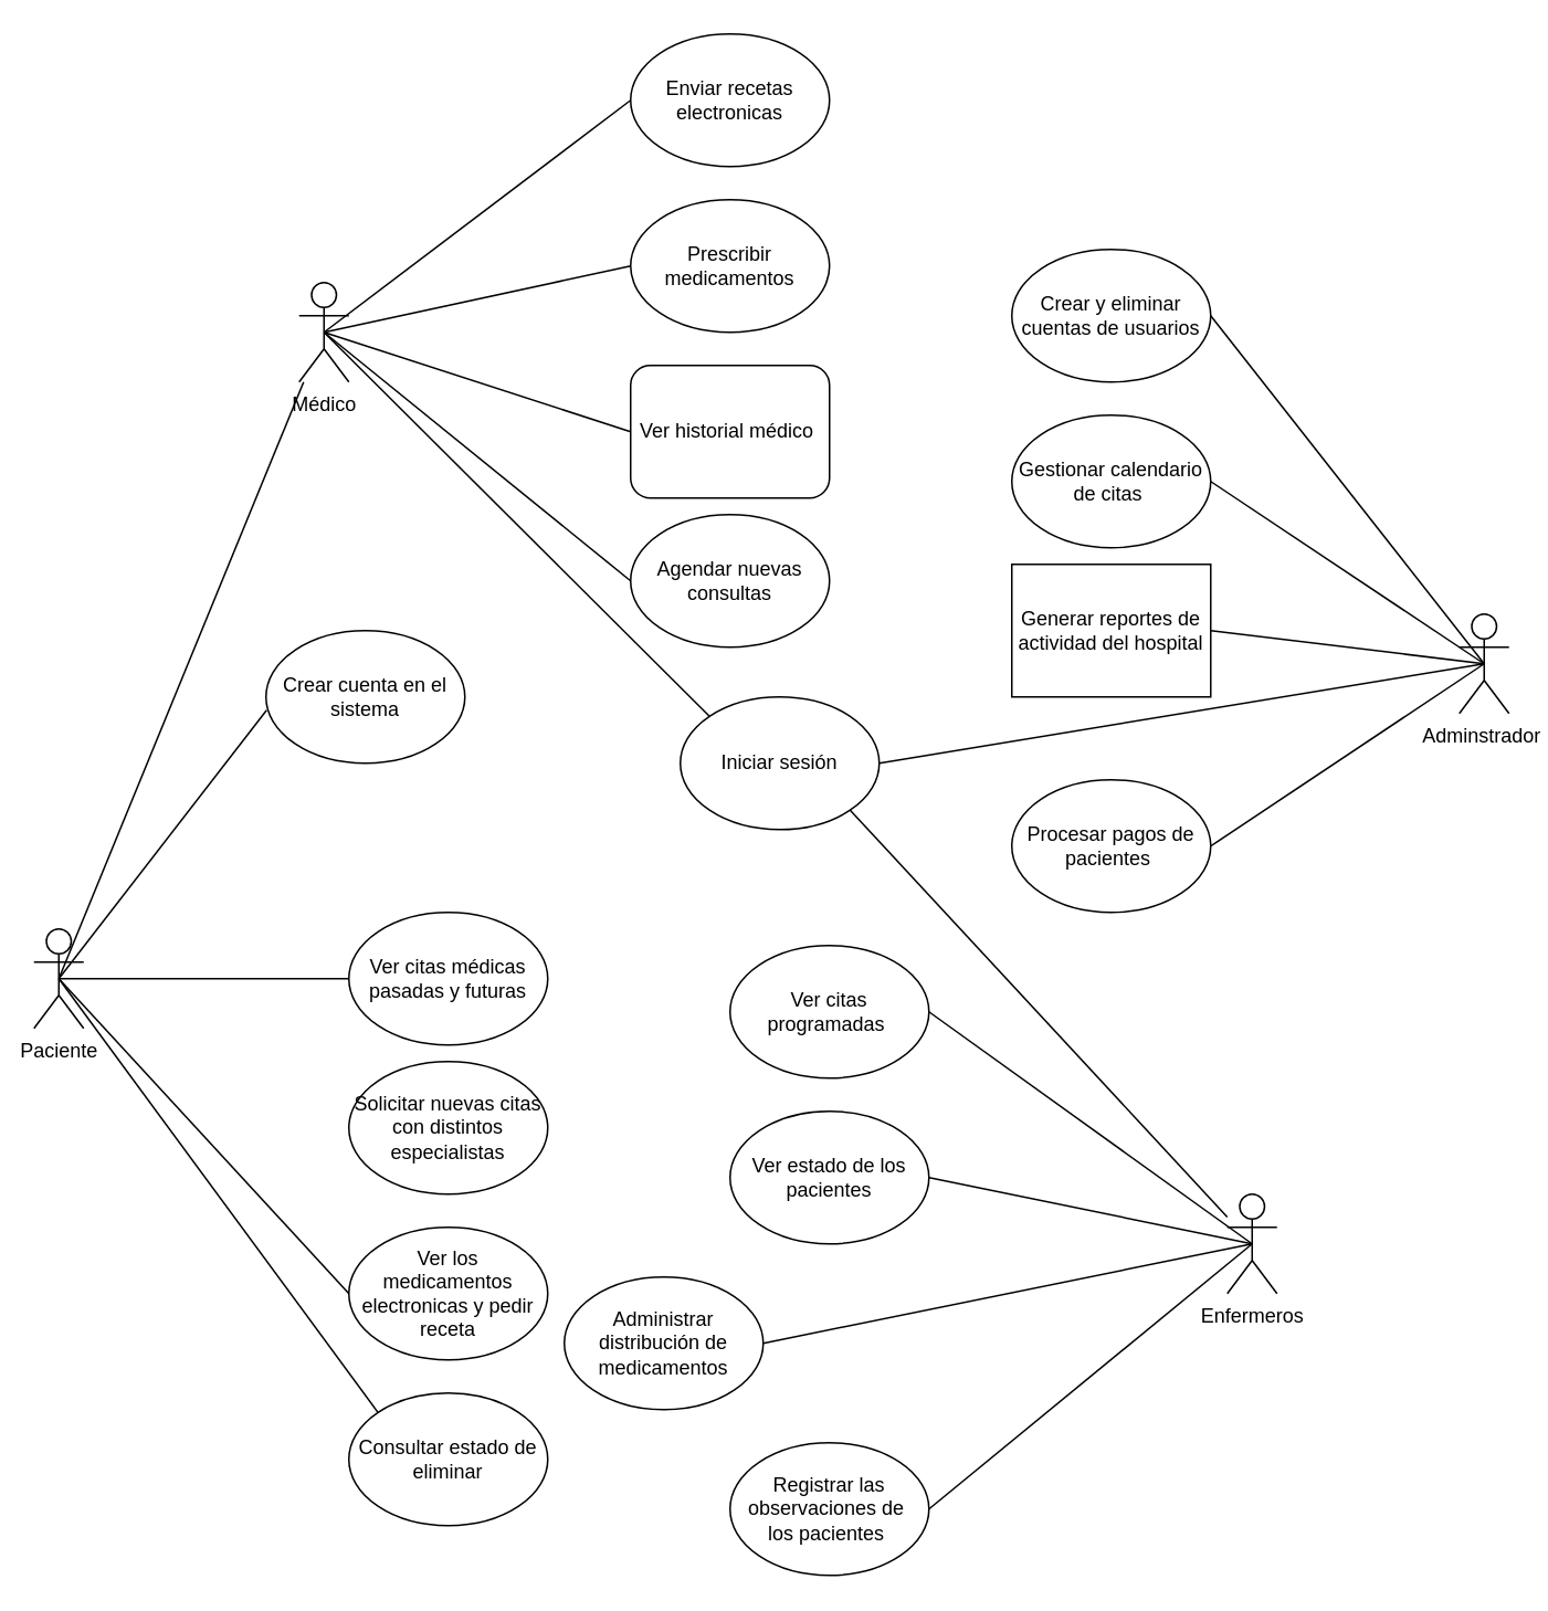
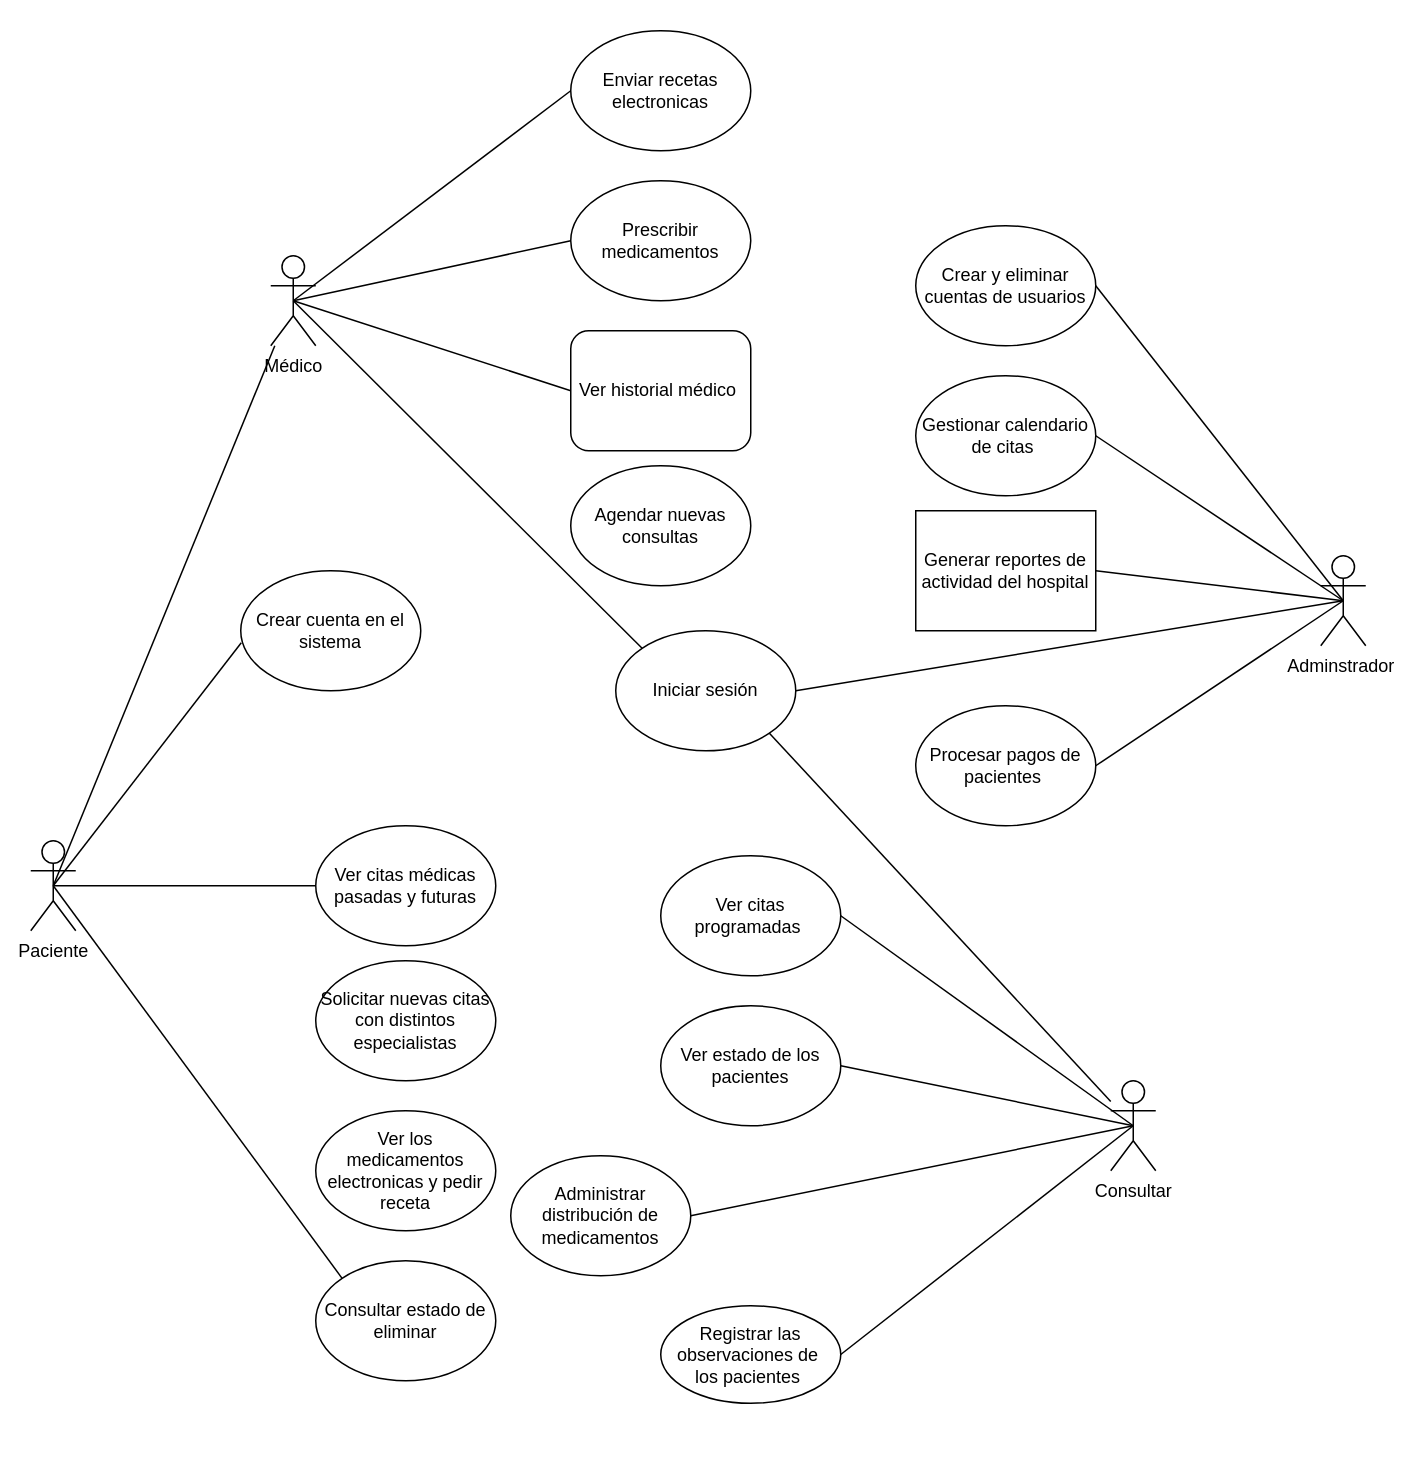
  <mxCell id="0" />
  <mxCell id="1" parent="0" />
  <mxCell id="2" value="Paciente" style="shape=umlActor;verticalLabelPosition=bottom;verticalAlign=top;html=1;outlineConnect=0;" vertex="1" parent="1"><mxGeometry x="20" y="560" width="30" height="60" as="geometry" /></mxCell>
- <mxCell id="3" value="Enfermeros" style="shape=umlActor;verticalLabelPosition=bottom;verticalAlign=top;html=1;outlineConnect=0;" vertex="1" parent="1"><mxGeometry x="740" y="720" width="30" height="60" as="geometry" /></mxCell>
+ <mxCell id="3" value="Consultar" style="shape=umlActor;verticalLabelPosition=bottom;verticalAlign=top;html=1;outlineConnect=0;" vertex="1" parent="1"><mxGeometry x="740" y="720" width="30" height="60" as="geometry" /></mxCell>
  <mxCell id="4" value="Médico" style="shape=umlActor;verticalLabelPosition=bottom;verticalAlign=top;html=1;outlineConnect=0;" vertex="1" parent="1"><mxGeometry y="170" width="30" height="60" as="geometry" x="180" /></mxCell>
  <mxCell id="5" value="Crear cuenta en el sistema" style="ellipse;whiteSpace=wrap;html=1;" vertex="1" parent="1"><mxGeometry x="160" y="380" width="120" height="80" as="geometry" /></mxCell>
  <mxCell id="6" value="Ver citas médicas pasadas y futuras" style="ellipse;whiteSpace=wrap;html=1;" vertex="1" parent="1"><mxGeometry x="210" y="550" width="120" height="80" as="geometry" /></mxCell>
  <mxCell id="7" value="Solicitar nuevas citas con distintos especialistas" style="ellipse;whiteSpace=wrap;html=1;" vertex="1" parent="1"><mxGeometry x="210" y="640" width="120" height="80" as="geometry" /></mxCell>
  <mxCell id="8" value="Ver los medicamentos electronicas y pedir receta" style="ellipse;whiteSpace=wrap;html=1;" vertex="1" parent="1"><mxGeometry x="210" y="740" width="120" height="80" as="geometry" /></mxCell>
  <mxCell id="9" value="Consultar estado de eliminar" style="ellipse;whiteSpace=wrap;html=1;" vertex="1" parent="1"><mxGeometry x="210" y="840" width="120" height="80" as="geometry" /></mxCell>
  <mxCell id="10" value="Iniciar sesión" style="ellipse;whiteSpace=wrap;html=1;" vertex="1" parent="1"><mxGeometry x="410" y="420" width="120" height="80" as="geometry" /></mxCell>
  <mxCell id="11" value="Agendar nuevas consultas" style="ellipse;whiteSpace=wrap;html=1;" vertex="1" parent="1"><mxGeometry x="380" y="310" width="120" height="80" as="geometry" /></mxCell>
  <mxCell id="12" value="Ver historial médico&amp;nbsp;" style="whiteSpace=wrap;html=1;rounded=1;" vertex="1" parent="1"><mxGeometry x="380" y="220" width="120" height="80" as="geometry" /></mxCell>
  <mxCell id="13" value="Prescribir medicamentos" style="ellipse;whiteSpace=wrap;html=1;" vertex="1" parent="1"><mxGeometry x="380" y="120" width="120" height="80" as="geometry" /></mxCell>
  <mxCell id="14" value="Enviar recetas electronicas" style="ellipse;whiteSpace=wrap;html=1;" vertex="1" parent="1"><mxGeometry x="380" y="20" width="120" height="80" as="geometry" /></mxCell>
  <mxCell id="15" value="Ver citas programadas&amp;nbsp;" style="ellipse;whiteSpace=wrap;html=1;" vertex="1" parent="1"><mxGeometry x="440" y="570" width="120" height="80" as="geometry" /></mxCell>
  <mxCell id="16" value="Ver estado de los pacientes" style="ellipse;whiteSpace=wrap;html=1;" vertex="1" parent="1"><mxGeometry x="440" y="670" width="120" height="80" as="geometry" /></mxCell>
  <mxCell id="17" value="Administrar distribución de medicamentos" style="ellipse;whiteSpace=wrap;html=1;" vertex="1" parent="1"><mxGeometry x="340" y="770" width="120" height="80" as="geometry" /></mxCell>
- <mxCell id="18" value="Registrar las observaciones de&amp;nbsp;&lt;div&gt;los pacientes&amp;nbsp;&lt;/div&gt;" style="ellipse;whiteSpace=wrap;html=1;" vertex="1" parent="1"><mxGeometry x="440" y="870" width="120" height="80" as="geometry" /></mxCell>
+ <mxCell id="18" value="Registrar las observaciones de&amp;nbsp;&lt;div&gt;los pacientes&amp;nbsp;&lt;/div&gt;" style="ellipse;whiteSpace=wrap;html=1;" vertex="1" parent="1"><mxGeometry x="440" y="870" width="120" height="65" as="geometry" /></mxCell>
  <mxCell id="19" value="Adminstrador&amp;nbsp;" style="shape=umlActor;verticalLabelPosition=bottom;verticalAlign=top;html=1;outlineConnect=0;" vertex="1" parent="1"><mxGeometry x="880" y="370" width="30" height="60" as="geometry" /></mxCell>
  <mxCell id="20" value="Crear y eliminar cuentas de usuarios" style="ellipse;whiteSpace=wrap;html=1;" vertex="1" parent="1"><mxGeometry x="610" y="150" width="120" height="80" as="geometry" /></mxCell>
  <mxCell id="21" value="Gestionar calendario de citas&amp;nbsp;" style="ellipse;whiteSpace=wrap;html=1;" vertex="1" parent="1"><mxGeometry x="610" y="250" width="120" height="80" as="geometry" /></mxCell>
  <mxCell id="22" value="Generar reportes de actividad del hospital" style="whiteSpace=wrap;html=1;rounded=0;" vertex="1" parent="1"><mxGeometry x="610" y="340" width="120" height="80" as="geometry" /></mxCell>
  <mxCell id="23" value="Procesar pagos de pacientes&amp;nbsp;" style="ellipse;whiteSpace=wrap;html=1;" vertex="1" parent="1"><mxGeometry x="610" y="470" width="120" height="80" as="geometry" /></mxCell>
  <mxCell id="24" value="" style="endArrow=none;html=1;rounded=0;exitX=0.5;exitY=0.5;exitDx=0;exitDy=0;exitPerimeter=0;entryX=0.003;entryY=0.6;entryDx=0;entryDy=0;entryPerimeter=0;" edge="1" parent="1" source="2" target="5"><mxGeometry width="50" height="50" relative="1" as="geometry"><mxPoint y="600" as="sourcePoint" x="180" /><mxPoint x="230" y="550" as="targetPoint" /></mxGeometry></mxCell>
  <mxCell id="25" value="" style="endArrow=none;html=1;rounded=0;exitX=0.5;exitY=0.5;exitDx=0;exitDy=0;exitPerimeter=0;entryX=0;entryY=0.5;entryDx=0;entryDy=0;" edge="1" parent="1" source="2" target="6"><mxGeometry width="50" height="50" relative="1" as="geometry"><mxPoint y="600" as="sourcePoint" x="180" /><mxPoint x="230" y="550" as="targetPoint" /></mxGeometry></mxCell>
- <mxCell id="26" value="" style="endArrow=none;html=1;rounded=0;entryX=0;entryY=0.5;entryDx=0;entryDy=0;exitX=0.5;exitY=0.5;exitDx=0;exitDy=0;exitPerimeter=0;" edge="1" parent="1" source="2" target="8"><mxGeometry width="50" height="50" relative="1" as="geometry"><mxPoint y="600" as="sourcePoint" x="180" /><mxPoint x="230" y="550" as="targetPoint" /></mxGeometry></mxCell>
  <mxCell id="27" value="" style="endArrow=none;html=1;rounded=0;exitX=0;exitY=0;exitDx=0;exitDy=0;entryX=0.5;entryY=0.5;entryDx=0;entryDy=0;entryPerimeter=0;" edge="1" parent="1" source="9" target="2"><mxGeometry width="50" height="50" relative="1" as="geometry"><mxPoint y="740" as="sourcePoint" x="180" /><mxPoint x="230" y="690" as="targetPoint" /></mxGeometry></mxCell>
  <mxCell id="28" value="" style="endArrow=none;html=1;rounded=0;entryX=0.5;entryY=0.5;entryDx=0;entryDy=0;entryPerimeter=0;exitX=1;exitY=0.5;exitDx=0;exitDy=0;" edge="1" parent="1" source="15" target="3"><mxGeometry width="50" height="50" relative="1" as="geometry"><mxPoint x="620" y="780" as="sourcePoint" /><mxPoint x="670" y="730" as="targetPoint" /></mxGeometry></mxCell>
  <mxCell id="29" value="" style="endArrow=none;html=1;rounded=0;entryX=0.5;entryY=0.5;entryDx=0;entryDy=0;entryPerimeter=0;exitX=1;exitY=0.5;exitDx=0;exitDy=0;" edge="1" parent="1" source="16" target="3"><mxGeometry width="50" height="50" relative="1" as="geometry"><mxPoint x="620" y="780" as="sourcePoint" /><mxPoint x="670" y="730" as="targetPoint" /></mxGeometry></mxCell>
  <mxCell id="30" value="" style="endArrow=none;html=1;rounded=0;entryX=0.5;entryY=0.5;entryDx=0;entryDy=0;entryPerimeter=0;exitX=1;exitY=0.5;exitDx=0;exitDy=0;" edge="1" parent="1" source="17" target="3"><mxGeometry width="50" height="50" relative="1" as="geometry"><mxPoint x="620" y="780" as="sourcePoint" /><mxPoint x="670" y="730" as="targetPoint" /></mxGeometry></mxCell>
  <mxCell id="31" value="" style="endArrow=none;html=1;rounded=0;entryX=0.5;entryY=0.5;entryDx=0;entryDy=0;entryPerimeter=0;exitX=1;exitY=0.5;exitDx=0;exitDy=0;" edge="1" parent="1" source="18" target="3"><mxGeometry width="50" height="50" relative="1" as="geometry"><mxPoint x="620" y="780" as="sourcePoint" /><mxPoint x="670" y="730" as="targetPoint" /></mxGeometry></mxCell>
  <mxCell id="32" value="" style="endArrow=none;html=1;rounded=0;entryX=1;entryY=0.5;entryDx=0;entryDy=0;exitX=0.5;exitY=0.5;exitDx=0;exitDy=0;exitPerimeter=0;" edge="1" parent="1" source="19" target="20"><mxGeometry width="50" height="50" relative="1" as="geometry"><mxPoint x="680" y="350" as="sourcePoint" /><mxPoint x="730" y="300" as="targetPoint" /></mxGeometry></mxCell>
  <mxCell id="33" value="" style="endArrow=none;html=1;rounded=0;entryX=0.5;entryY=0.5;entryDx=0;entryDy=0;entryPerimeter=0;exitX=1;exitY=0.5;exitDx=0;exitDy=0;" edge="1" parent="1" source="21" target="19"><mxGeometry width="50" height="50" relative="1" as="geometry"><mxPoint x="680" y="350" as="sourcePoint" /><mxPoint x="730" y="300" as="targetPoint" /></mxGeometry></mxCell>
  <mxCell id="34" value="" style="endArrow=none;html=1;rounded=0;entryX=0.5;entryY=0.5;entryDx=0;entryDy=0;entryPerimeter=0;exitX=1;exitY=0.5;exitDx=0;exitDy=0;" edge="1" parent="1" source="22" target="19"><mxGeometry width="50" height="50" relative="1" as="geometry"><mxPoint x="680" y="350" as="sourcePoint" /><mxPoint x="730" y="300" as="targetPoint" /></mxGeometry></mxCell>
  <mxCell id="35" value="" style="endArrow=none;html=1;rounded=0;entryX=0.5;entryY=0.5;entryDx=0;entryDy=0;entryPerimeter=0;exitX=1;exitY=0.5;exitDx=0;exitDy=0;" edge="1" parent="1" source="23" target="19"><mxGeometry width="50" height="50" relative="1" as="geometry"><mxPoint x="680" y="350" as="sourcePoint" /><mxPoint x="730" y="300" as="targetPoint" /></mxGeometry></mxCell>
  <mxCell id="36" value="" style="endArrow=none;html=1;rounded=0;entryX=0;entryY=0.5;entryDx=0;entryDy=0;exitX=0.5;exitY=0.5;exitDx=0;exitDy=0;exitPerimeter=0;" edge="1" parent="1" source="4" target="14"><mxGeometry width="50" height="50" relative="1" as="geometry"><mxPoint x="340" y="280" as="sourcePoint" /><mxPoint x="390" y="230" as="targetPoint" /></mxGeometry></mxCell>
  <mxCell id="37" value="" style="endArrow=none;html=1;rounded=0;entryX=0;entryY=0.5;entryDx=0;entryDy=0;exitX=0.5;exitY=0.5;exitDx=0;exitDy=0;exitPerimeter=0;" edge="1" parent="1" source="4" target="13"><mxGeometry width="50" height="50" relative="1" as="geometry"><mxPoint x="340" y="280" as="sourcePoint" /><mxPoint x="380" y="220" as="targetPoint" /></mxGeometry></mxCell>
  <mxCell id="38" value="" style="endArrow=none;html=1;rounded=0;entryX=0;entryY=0.5;entryDx=0;entryDy=0;exitX=0.5;exitY=0.5;exitDx=0;exitDy=0;exitPerimeter=0;" edge="1" parent="1" source="4" target="12"><mxGeometry width="50" height="50" relative="1" as="geometry"><mxPoint x="290" y="300" as="sourcePoint" /><mxPoint x="340" y="250" as="targetPoint" /></mxGeometry></mxCell>
- <mxCell id="39" value="" style="endArrow=none;html=1;rounded=0;exitX=0.5;exitY=0.5;exitDx=0;exitDy=0;exitPerimeter=0;entryX=0;entryY=0.5;entryDx=0;entryDy=0;" edge="1" parent="1" source="4" target="11"><mxGeometry width="50" height="50" relative="1" as="geometry"><mxPoint x="340" y="280" as="sourcePoint" /><mxPoint x="390" y="230" as="targetPoint" /></mxGeometry></mxCell>
  <mxCell id="40" value="" style="endArrow=none;html=1;rounded=0;entryX=0.5;entryY=0.5;entryDx=0;entryDy=0;entryPerimeter=0;exitX=0;exitY=0;exitDx=0;exitDy=0;" edge="1" parent="1" source="10" target="4"><mxGeometry width="50" height="50" relative="1" as="geometry"><mxPoint x="340" y="280" as="sourcePoint" /><mxPoint x="390" y="230" as="targetPoint" /></mxGeometry></mxCell>
  <mxCell id="41" value="" style="endArrow=none;html=1;rounded=0;exitX=0.5;exitY=0.5;exitDx=0;exitDy=0;exitPerimeter=0;" edge="1" parent="1" source="2" target="4"><mxGeometry width="50" height="50" relative="1" as="geometry"><mxPoint x="40" y="590" as="sourcePoint" /><mxPoint x="430" y="520" as="targetPoint" /></mxGeometry></mxCell>
  <mxCell id="42" value="" style="endArrow=none;html=1;rounded=0;entryX=1;entryY=1;entryDx=0;entryDy=0;" edge="1" parent="1" source="3" target="10"><mxGeometry width="50" height="50" relative="1" as="geometry"><mxPoint x="550" y="630" as="sourcePoint" /><mxPoint x="600" y="580" as="targetPoint" /></mxGeometry></mxCell>
  <mxCell id="43" value="" style="endArrow=none;html=1;rounded=0;entryX=0.5;entryY=0.5;entryDx=0;entryDy=0;entryPerimeter=0;exitX=1;exitY=0.5;exitDx=0;exitDy=0;" edge="1" parent="1" source="10" target="19"><mxGeometry width="50" height="50" relative="1" as="geometry"><mxPoint x="600" y="500" as="sourcePoint" /><mxPoint x="650" y="450" as="targetPoint" /></mxGeometry></mxCell>
